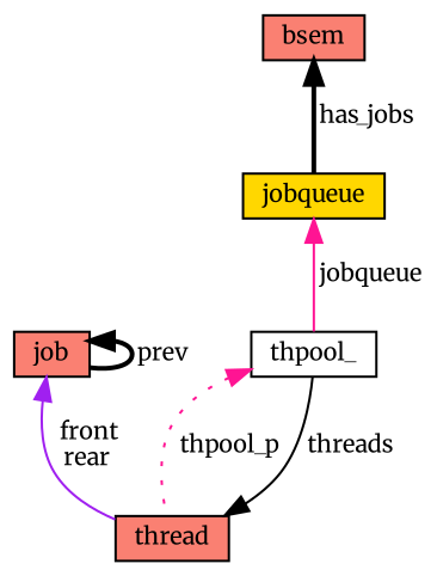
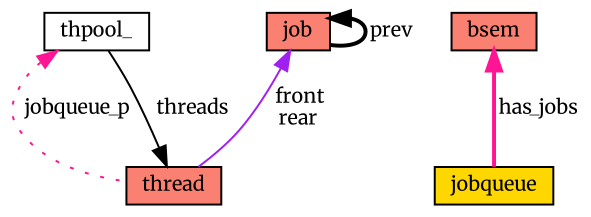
  digraph {
    fontname=Merriweather
    node [color=black fillcolor=salmon fontname=Merriweather fontsize=10 shape=record style=filled]
    edge [color=black dir=back fontname=Merriweather fontsize=10 labelfontname=Helvetica labelfontsize=10 style=solid]
    n1 [fillcolor=white fontcolor=black height=0.2 label=thpool_ width=0.4]
    n2 [height=0.2 label=thread width=0.4]
    n3 [fillcolor=gold height=0.2 label=jobqueue width=0.4]
    n4 [height=0.2 label=bsem width=0.4]
    n5 [height=0.2 label=job width=0.4]
-   n1 -> n2 [color=deeppink label=" thpool_p" style=dotted]
+   n1 -> n2 [color=deeppink label=" jobqueue_p" style=dotted]
    n2 -> n1 [label=" threads"]
-   n3 -> n1 [color=deeppink label=" jobqueue"]
-   n4 -> n3 [label=" has_jobs" style=bold]
+   n4 -> n3 [color=deeppink label=" has_jobs" style=bold]
    n5 -> n2 [color=purple label=" front\nrear"]
    n5 -> n5 [label=" prev" style=bold]
  }
